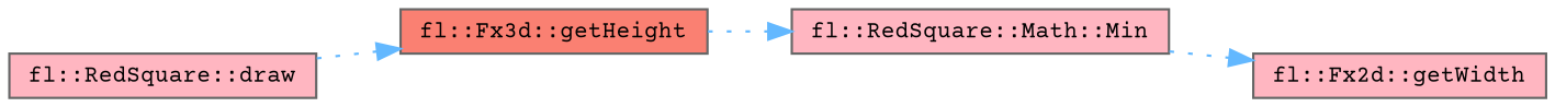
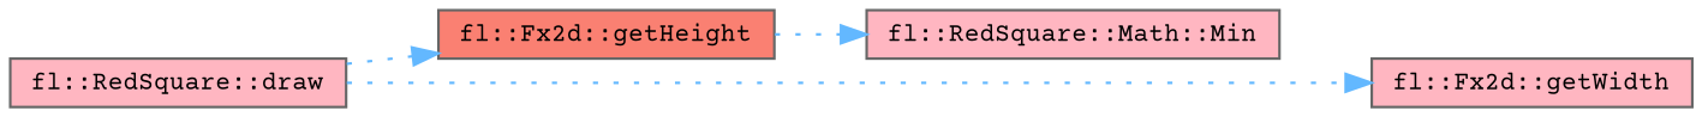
  digraph {
    fontname="Courier Prime"
    rankdir=LR
    node [color=grey40 fillcolor=lightpink fontname="Courier Prime" fontsize=10 shape=box style=filled]
    edge [color=steelblue1 fontname="Courier Prime" fontsize=10 labelfontname=Helvetica labelfontsize=10 style=dotted]
    n1 [color=gray40 fontcolor=black height=0.2 label="fl::RedSquare::draw" width=0.4]
-   n2 [fillcolor=salmon height=0.2 label="fl::Fx3d::getHeight" width=0.4]
+   n2 [fillcolor=salmon height=0.2 label="fl::Fx2d::getHeight" width=0.4]
    n3 [height=0.2 label="fl::Fx2d::getWidth" width=0.4]
    n4 [height=0.2 label="fl::RedSquare::Math::Min" width=0.4]
    n1 -> n2
-   n4 -> n3
+   n1 -> n3
    n2 -> n4
  }
